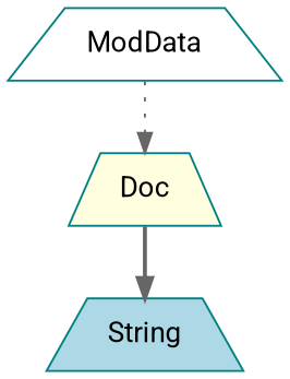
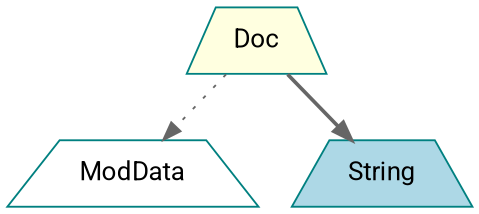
  digraph {
    fontname=Roboto
    node [color=teal fontname=Roboto shape=trapezium style=filled]
    edge [color=gray40 fontname=Roboto]
    n1 [fillcolor=white label=ModData]
    Doc [fillcolor=lightyellow]
    String [fillcolor=lightblue]
-   n1 -> Doc [style=dotted]
+   Doc -> n1 [style=dotted]
    Doc -> String [style=bold]
  }
